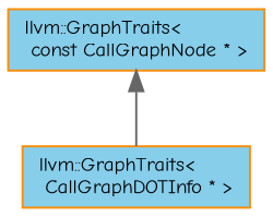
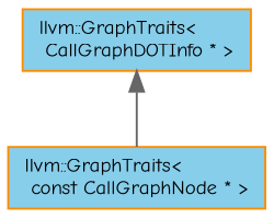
  digraph {
    fontname="Comic Neue"
    node [color=darkorange fillcolor=skyblue fontname="Comic Neue" fontsize=10 shape=record style=filled]
    n1 [fontcolor=black height=0.2 label="llvm::GraphTraits\<\l CallGraphDOTInfo * \>" width=0.4]
    n2 [height=0.2 label="llvm::GraphTraits\<\l const CallGraphNode * \>" width=0.4]
-   n2 -> n1 [color=gray40 dir=back fontname="Comic Neue" fontsize=10 labelfontname=Helvetica labelfontsize=10 style=solid]
+   n1 -> n2 [color=gray40 dir=back fontname="Comic Neue" fontsize=10 labelfontname=Helvetica labelfontsize=10 style=solid]
  }
